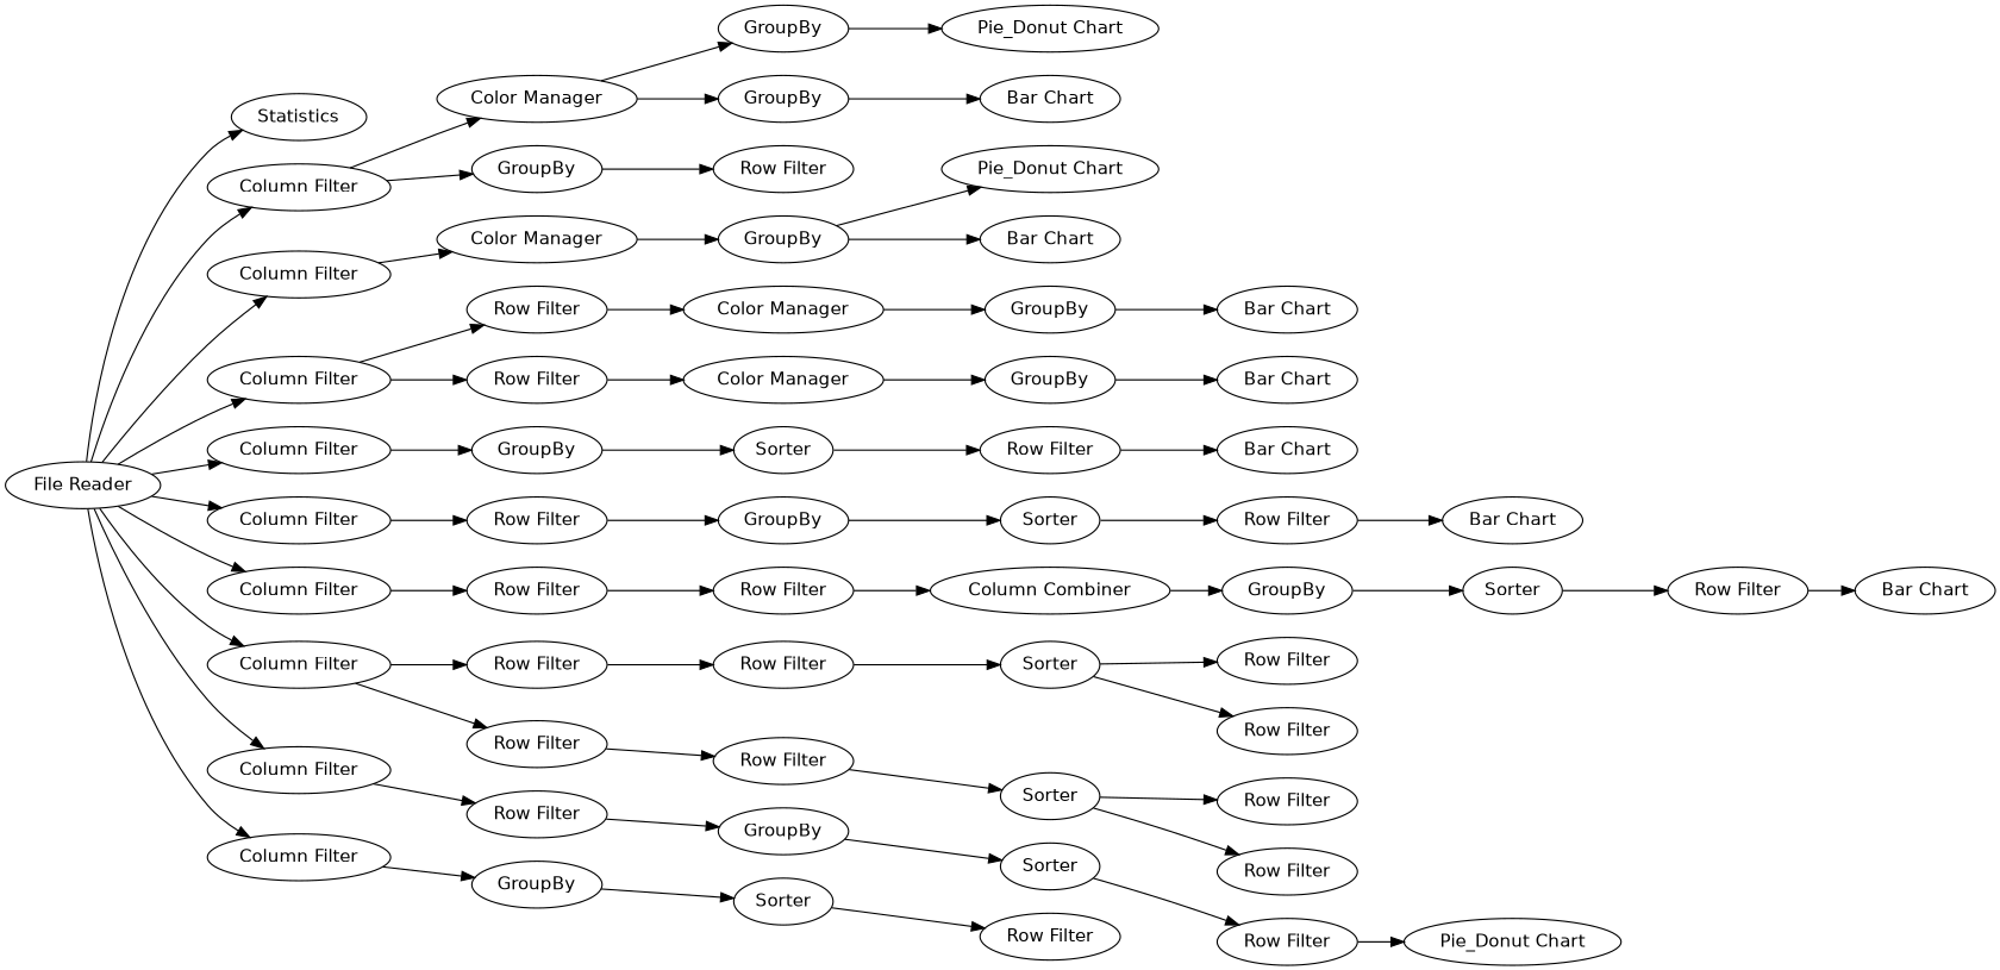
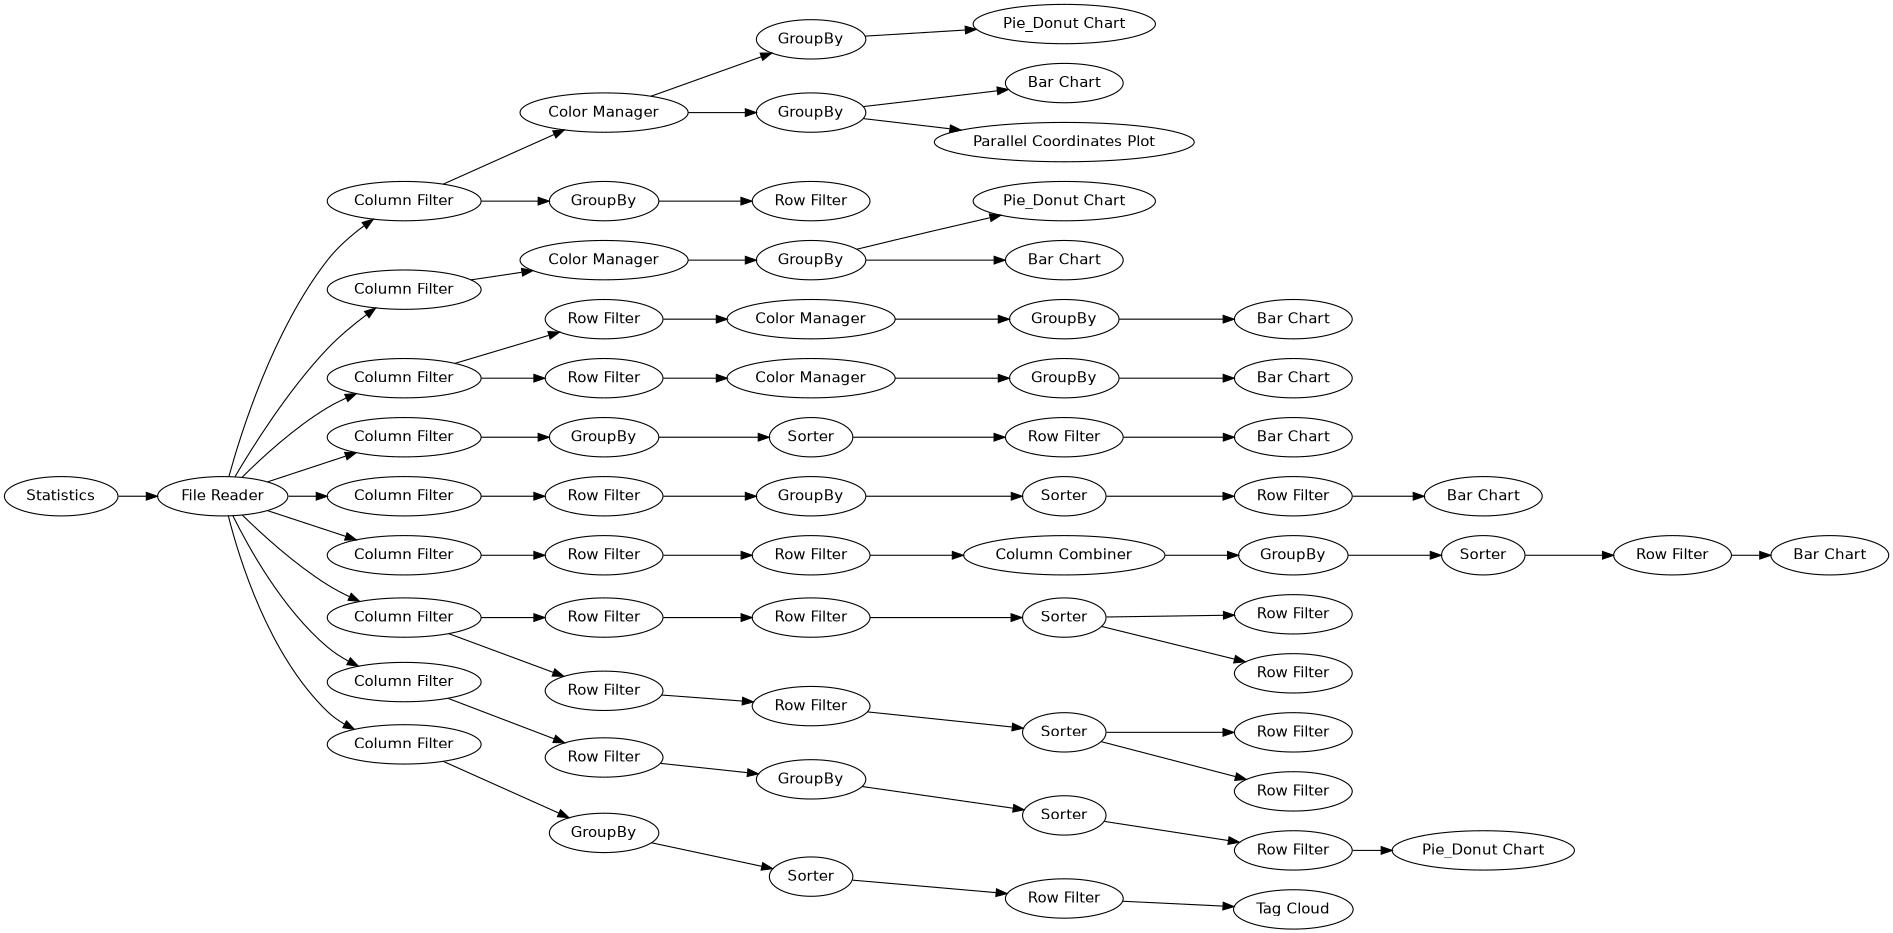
  digraph {
    fontname="DejaVu Sans"
    rankdir=LR
    node [fontname="DejaVu Sans"]
    edge [fontname="DejaVu Sans"]
    n1 [label="File Reader"]
    n2 [label=Statistics]
    n3 [label="Column Filter"]
    n4 [label="Column Filter"]
    n5 [label="Column Filter"]
    n6 [label="Column Filter"]
    n7 [label="Column Filter"]
    n8 [label="Column Filter"]
    n9 [label="Column Filter"]
    n10 [label="Column Filter"]
    n11 [label="Column Filter"]
    n12 [label="Color Manager"]
    n13 [label=GroupBy]
    n14 [label="Color Manager"]
    n15 [label="Row Filter"]
    n16 [label="Row Filter"]
    n17 [label=GroupBy]
    n18 [label="Row Filter"]
    n19 [label="Row Filter"]
    n20 [label="Row Filter"]
    n21 [label="Row Filter"]
    n22 [label="Row Filter"]
    n23 [label=GroupBy]
    n24 [label=GroupBy]
    n25 [label=GroupBy]
    n26 [label="Row Filter"]
    n27 [label="Pie_Donut Chart"]
    n28 [label="Bar Chart"]
+   n29 [label="Parallel Coordinates Plot"]
    n30 [label=GroupBy]
    n31 [label="Pie_Donut Chart"]
    n32 [label="Bar Chart"]
    n33 [label="Color Manager"]
    n34 [label="Color Manager"]
    n35 [label=GroupBy]
    n36 [label="Bar Chart"]
    n37 [label=GroupBy]
    n38 [label="Bar Chart"]
    n39 [label=Sorter]
    n40 [label="Row Filter"]
    n41 [label="Bar Chart"]
    n42 [label=GroupBy]
    n43 [label=Sorter]
    n44 [label="Row Filter"]
    n45 [label="Bar Chart"]
    n46 [label="Row Filter"]
    n47 [label="Column Combiner"]
    n48 [label=GroupBy]
    n49 [label=Sorter]
    n50 [label="Row Filter"]
    n51 [label="Bar Chart"]
    n52 [label="Row Filter"]
    n53 [label="Row Filter"]
    n54 [label=Sorter]
    n55 [label="Row Filter"]
    n56 [label="Row Filter"]
    n57 [label=Sorter]
    n58 [label="Row Filter"]
    n59 [label="Row Filter"]
    n60 [label=GroupBy]
    n61 [label=Sorter]
    n62 [label="Row Filter"]
    n63 [label="Pie_Donut Chart"]
    n64 [label=Sorter]
    n65 [label="Row Filter"]
-   n1 -> n2
+   n66 [label="Tag Cloud"]
+   n2 -> n1
    n1 -> n3
    n1 -> n4
    n1 -> n5
    n1 -> n6
    n1 -> n7
    n1 -> n8
    n1 -> n9
    n1 -> n10
    n1 -> n11
    n3 -> n12
    n3 -> n13
    n4 -> n14
    n5 -> n15
    n5 -> n16
    n6 -> n17
    n7 -> n18
    n8 -> n19
    n9 -> n20
    n9 -> n21
    n10 -> n22
    n11 -> n23
    n12 -> n24
    n12 -> n25
    n13 -> n26
    n14 -> n30
    n15 -> n33
    n16 -> n34
    n17 -> n39
    n18 -> n42
    n19 -> n46
    n20 -> n52
    n21 -> n53
    n22 -> n60
    n23 -> n64
    n24 -> n27
    n25 -> n28
+   n25 -> n29
    n30 -> n31
    n30 -> n32
    n33 -> n35
    n34 -> n37
    n35 -> n36
    n37 -> n38
    n39 -> n40
    n40 -> n41
    n42 -> n43
    n43 -> n44
    n44 -> n45
    n46 -> n47
    n47 -> n48
    n48 -> n49
    n49 -> n50
    n50 -> n51
    n52 -> n54
    n53 -> n57
    n54 -> n55
    n54 -> n56
    n57 -> n58
    n57 -> n59
    n60 -> n61
    n61 -> n62
    n62 -> n63
    n64 -> n65
+   n65 -> n66
  }
